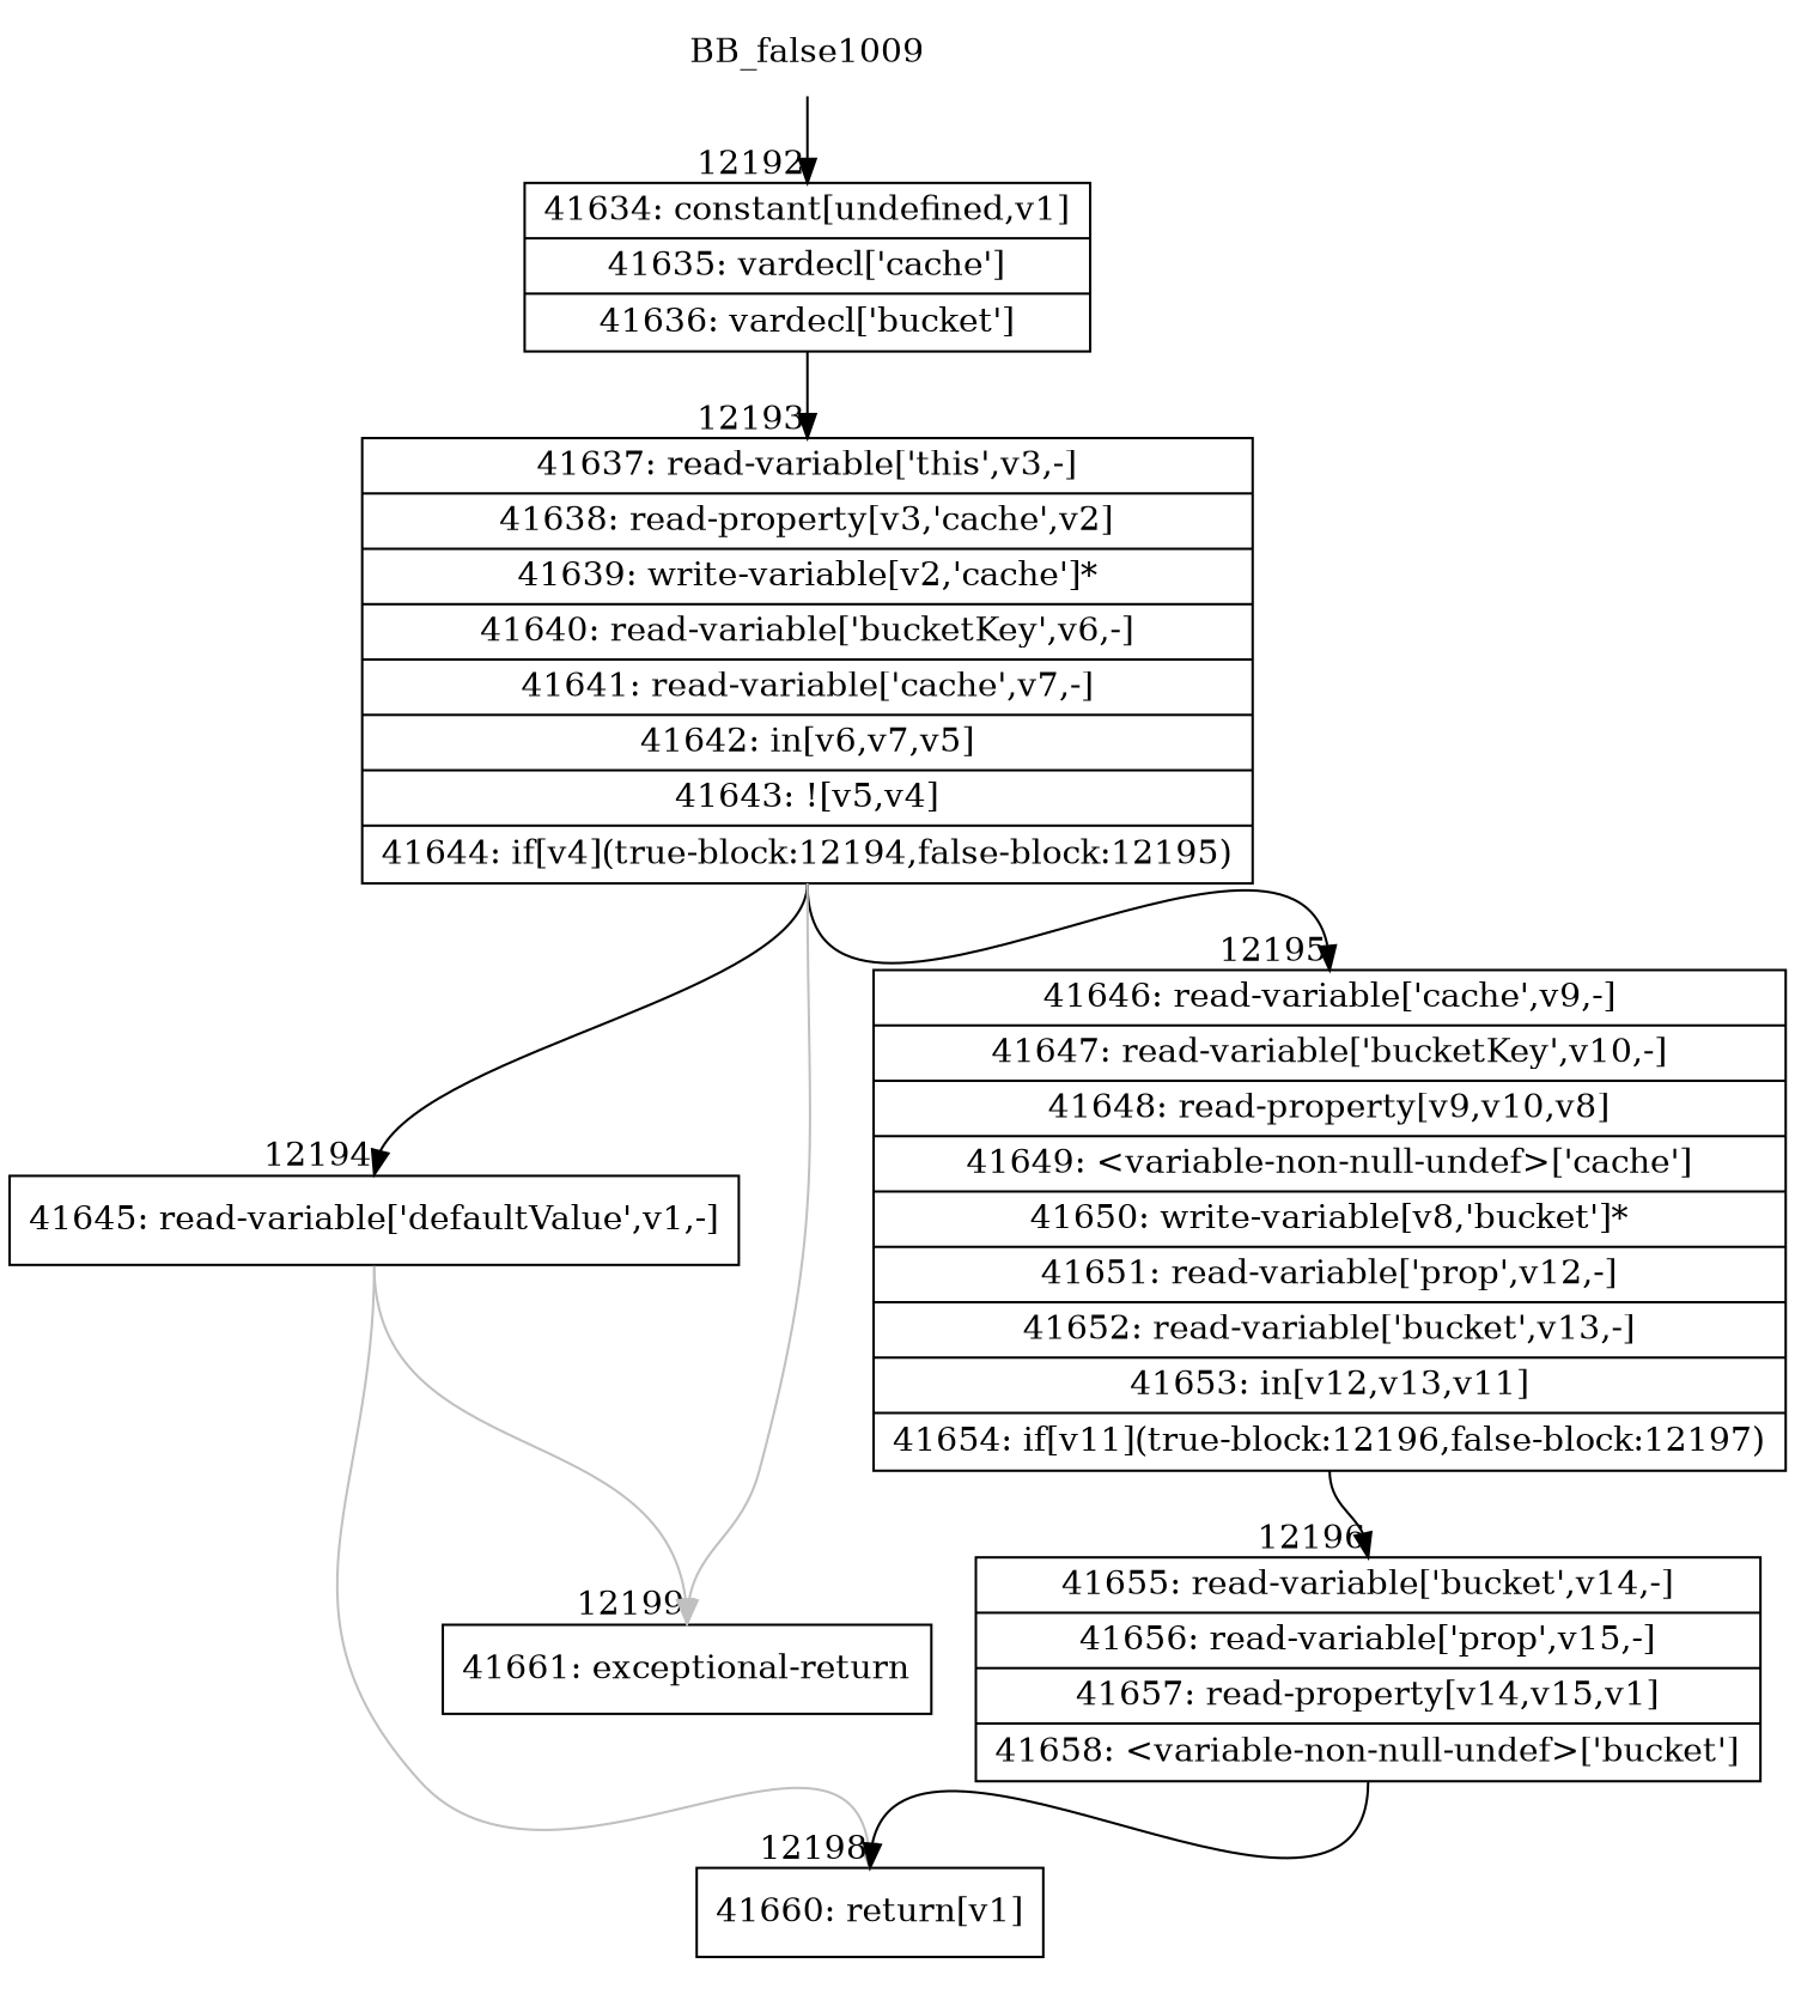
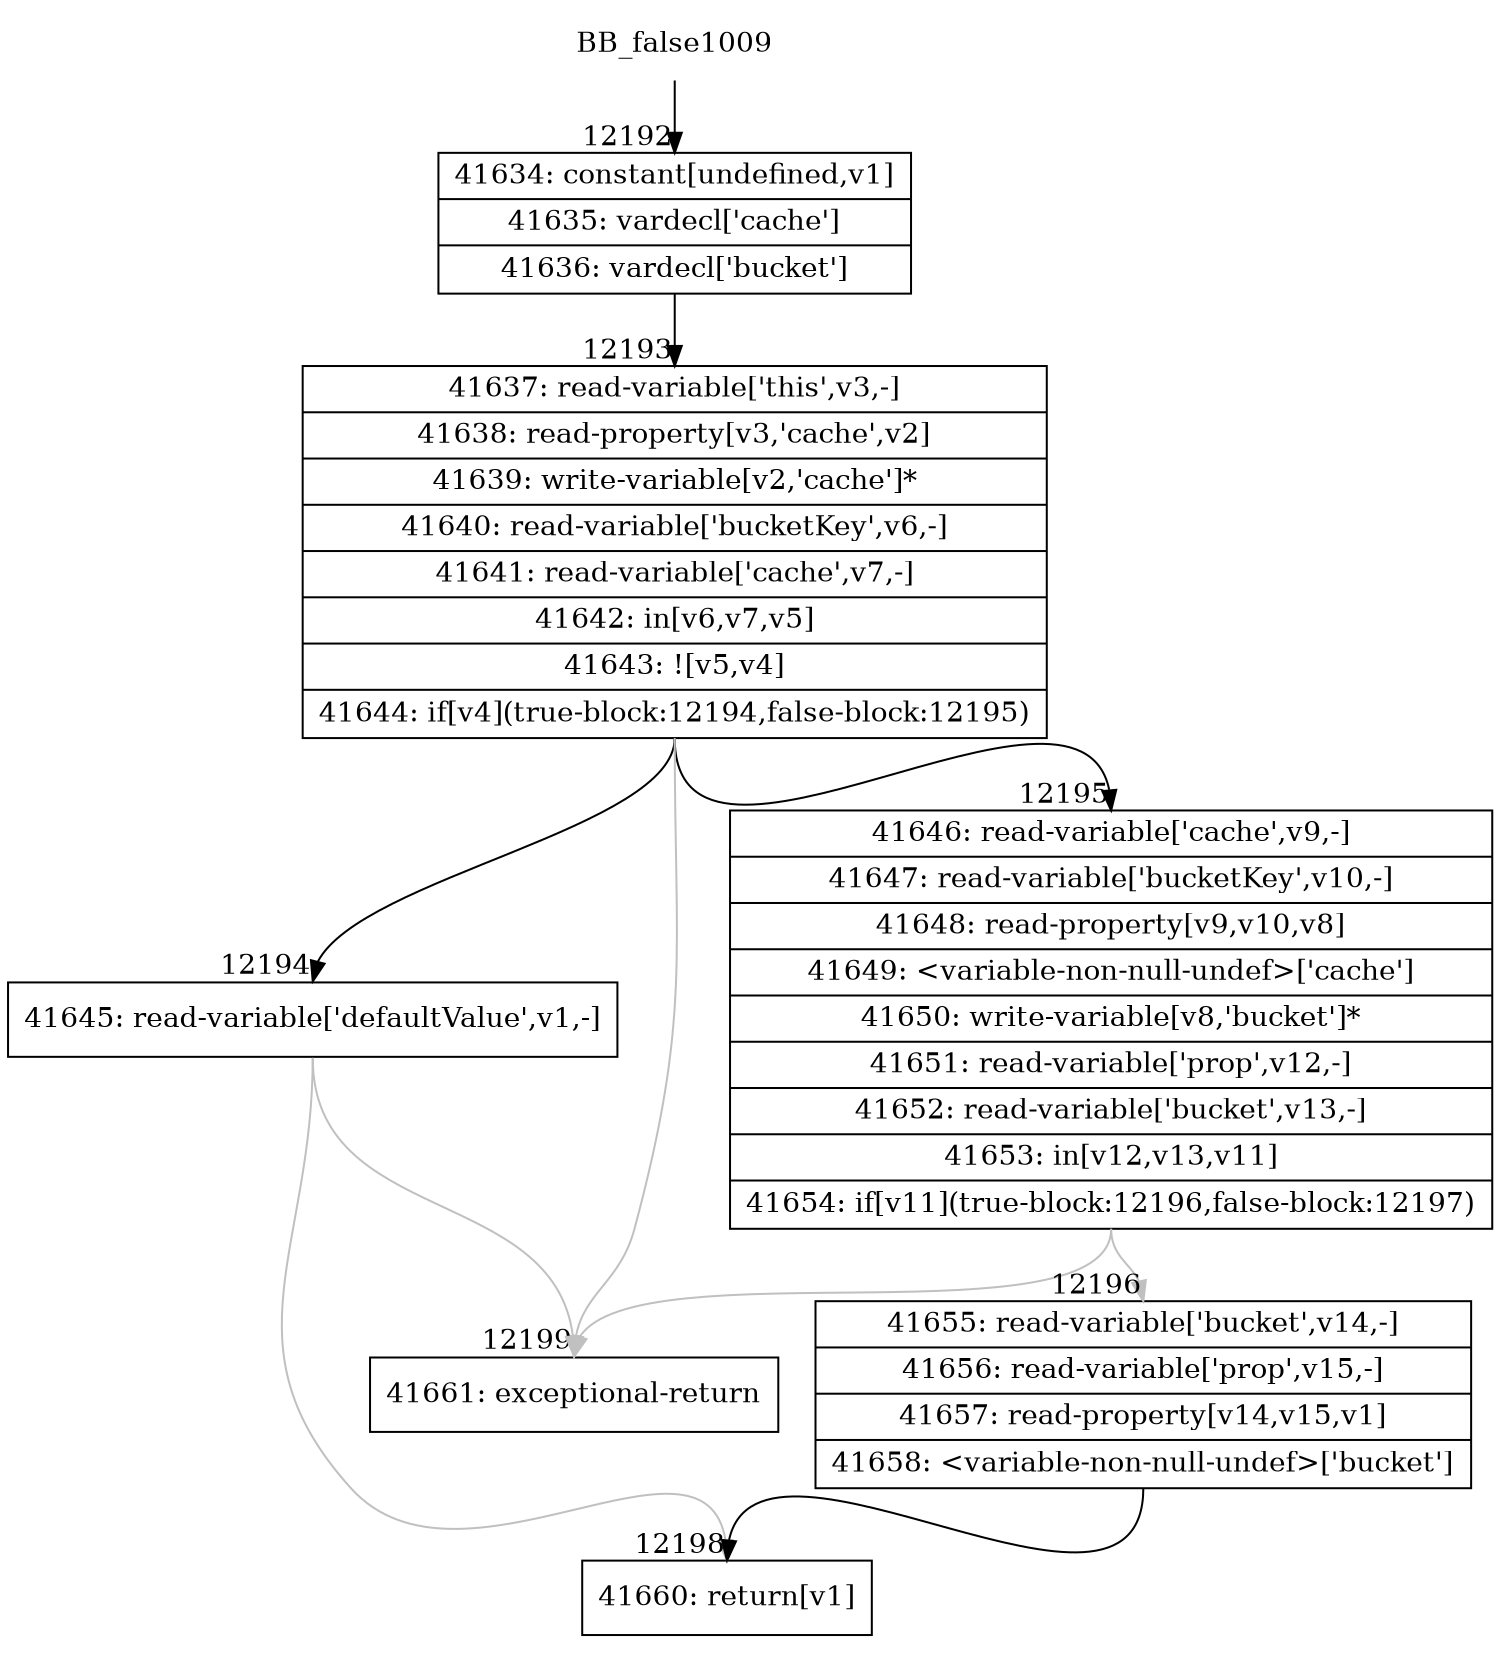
  digraph {
    rankdir=TD
    node [shape=record]
    edge [headport=n tailport=s]
    n1 [label=BB_false1009 shape=none]
    n2 [label="{41634: constant[undefined,v1]|41635: vardecl['cache']|41636: vardecl['bucket']}"]
    n3 [label="{41637: read-variable['this',v3,-]|41638: read-property[v3,'cache',v2]|41639: write-variable[v2,'cache']*|41640: read-variable['bucketKey',v6,-]|41641: read-variable['cache',v7,-]|41642: in[v6,v7,v5]|41643: ![v5,v4]|41644: if[v4](true-block:12194,false-block:12195)}"]
    n4 [label="{41645: read-variable['defaultValue',v1,-]}"]
    n5 [label="{41646: read-variable['cache',v9,-]|41647: read-variable['bucketKey',v10,-]|41648: read-property[v9,v10,v8]|41649: \<variable-non-null-undef\>['cache']|41650: write-variable[v8,'bucket']*|41651: read-variable['prop',v12,-]|41652: read-variable['bucket',v13,-]|41653: in[v12,v13,v11]|41654: if[v11](true-block:12196,false-block:12197)}"]
    n6 [label="{41661: exceptional-return}"]
    n7 [label="{41660: return[v1]}"]
    n8 [label="{41655: read-variable['bucket',v14,-]|41656: read-variable['prop',v15,-]|41657: read-property[v14,v15,v1]|41658: \<variable-non-null-undef\>['bucket']}"]
    n1 -> n2 [headlabel="    12192"]
    n2 -> n3 [headlabel="      12193"]
    n3 -> n4 [headlabel="      12194"]
    n3 -> n5 [headlabel="      12195"]
    n3 -> n6 [color=gray headlabel="      12199"]
    n4 -> n6 [color=gray]
    n4 -> n7 [color=gray headlabel="      12198"]
-   n5 -> n8 [headlabel="      12196"]
+   n5 -> n6 [color=gray]
+   n5 -> n8 [headlabel="      12196" color=gray]
    n8 -> n7
  }
